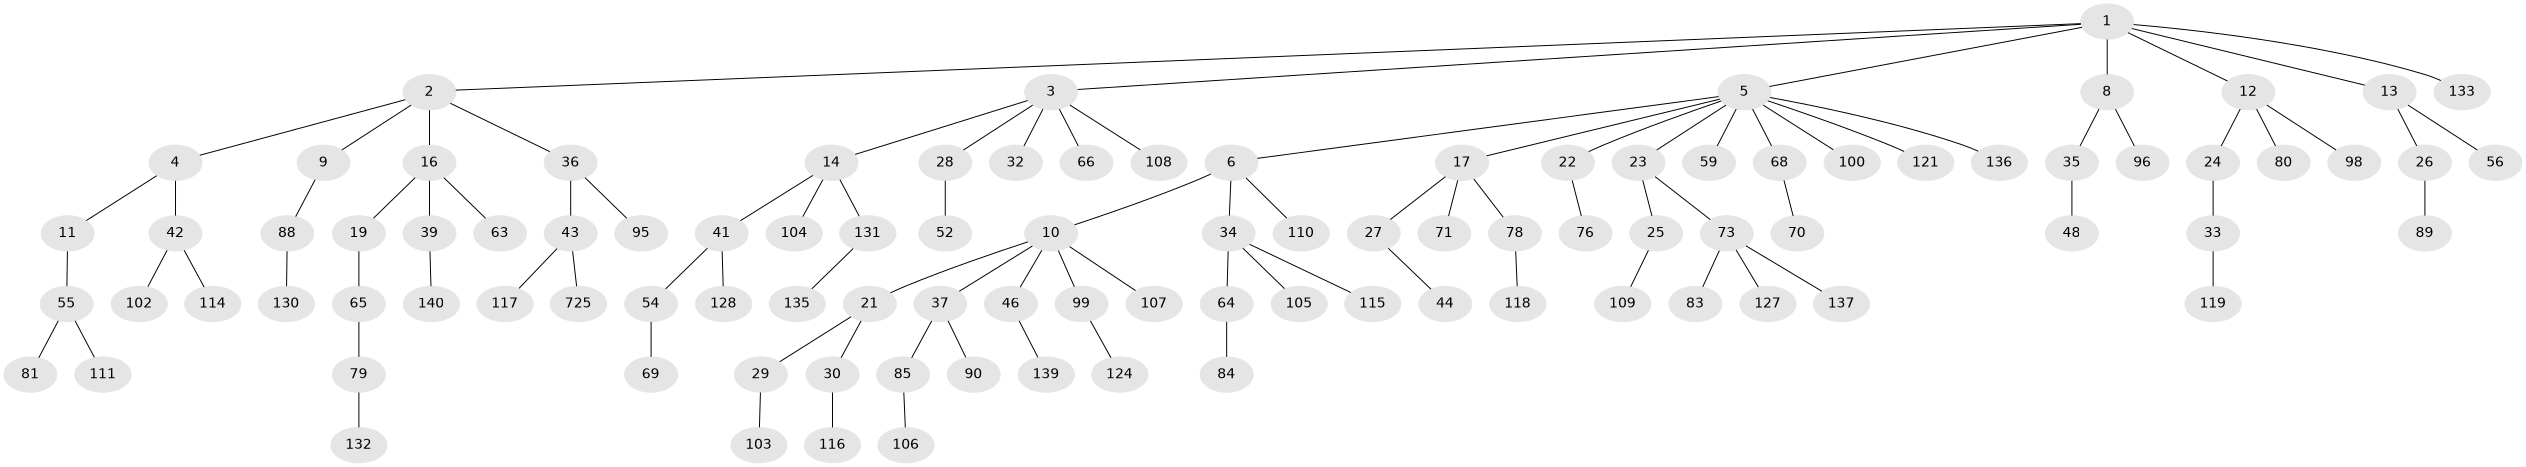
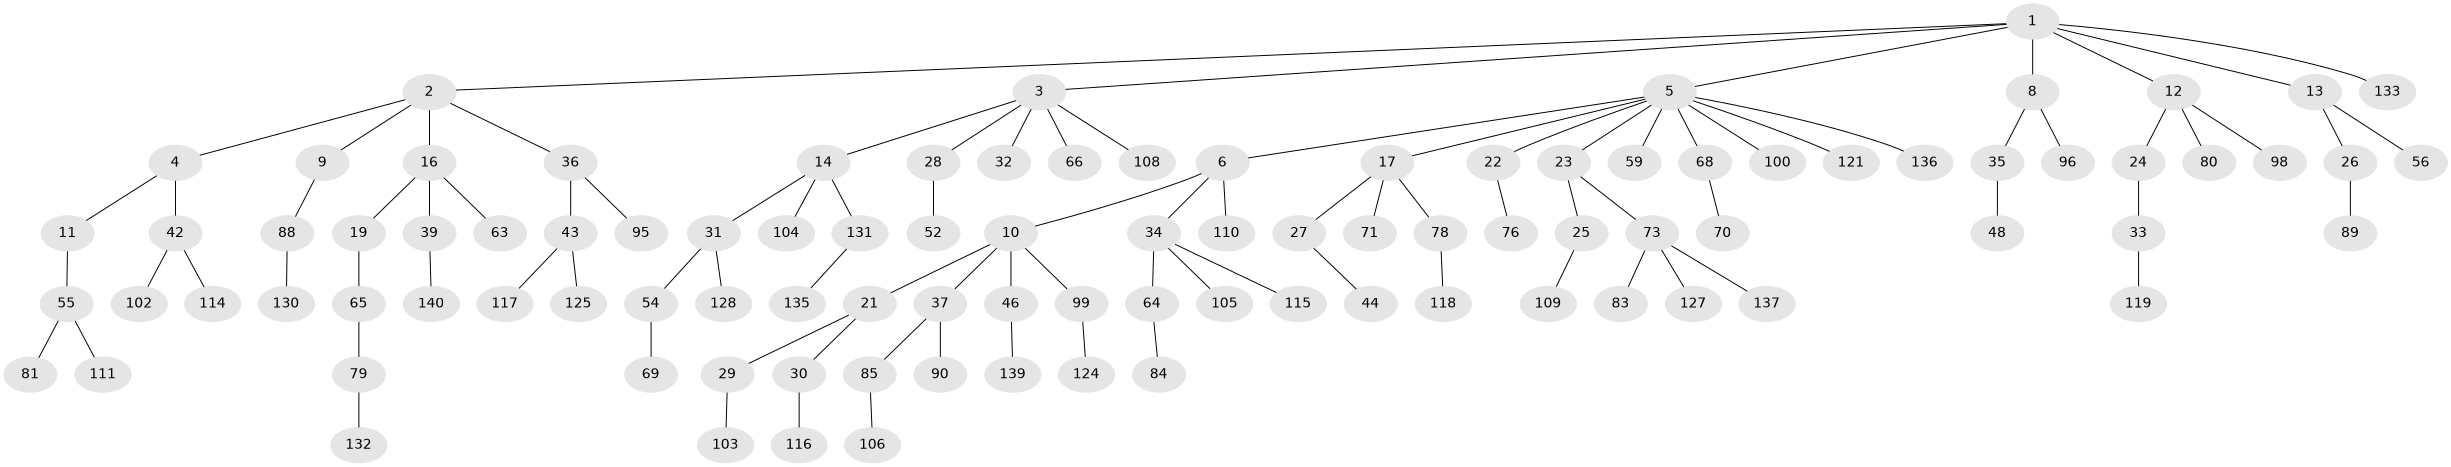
  graph {
    fontname="DejaVu Sans"
    node [color=gray90 fontname="DejaVu Sans" style=filled]
    edge [fontname="DejaVu Sans"]
    1 [super="+87"]
    2 [super="+97"]
    3 [super="+15"]
    5 [super="+20"]
    8 [super="+62"]
    12 [super="+67"]
    13 [super="+120"]
    133
    4 [super="+7"]
    9 [super="+57"]
    16 [super="+75"]
    36 [super="+74"]
    14 [super="+18"]
    28 [super="+64"]
    32
    66
    108
    6 [super="+91"]
    17 [super="+93"]
    22 [super="+53"]
    23
    59
    68
    100
    121
    136
    35 [super="+40"]
    96
    24 [super="+113"]
    80
    98
    26 [super="+45"]
    56
    11
    42 [super="+50"]
    88 [super="+112"]
    19
    39 [super="+41"]
    63
    43 [super="+47"]
    95
-   31 [super="+51" label=41]
+   31 [super="+51"]
    104
    131 [super="+134"]
    52
    55 [super="+92"]
    102
    114 [super="+129"]
    10 [super="+72"]
    34 [super="+86"]
    110
    27 [super="+126"]
    71
    78
    76
    25
    73 [super="+82"]
    70 [super="+123"]
    21
    37 [super="+38"]
    46
    99
-   107
    n64 [label=64 super="+77"]
    105
    115
    48 [super="+94"]
    130
    29
    30 [super="+49"]
    85
    90
    139
    124
    81
    111
    33
    89
    54 [super="+58"]
    128
    65
    140
    44 [super="+61"]
    118
    79 [super="+101"]
    103
    116
    109 [super="+138"]
    83
    127
    137
    119
    69
    84 [super="+122"]
    117
-   125 [label=725]
+   125
    106
    132
    135
    1 -- 2
    1 -- 3
    1 -- 5
    1 -- 8
    1 -- 12
    1 -- 13
    1 -- 133
    2 -- 4
    2 -- 9
    2 -- 16
    2 -- 36
    3 -- 14
    3 -- 28
    3 -- 32
    3 -- 66
    3 -- 108
    5 -- 6
    5 -- 17
    5 -- 22
    5 -- 23
    5 -- 59
    5 -- 68
    5 -- 100
    5 -- 121
    5 -- 136
    8 -- 35
    8 -- 96
    12 -- 24
    12 -- 80
    12 -- 98
    13 -- 26
    13 -- 56
    4 -- 11
    4 -- 42
    9 -- 88
    16 -- 19
    16 -- 39
    16 -- 63
    36 -- 43
    36 -- 95
    14 -- 31
    14 -- 104
    14 -- 131
    28 -- 52
    6 -- 10
    6 -- 34
    6 -- 110
    17 -- 27
    17 -- 71
    17 -- 78
    22 -- 76
    23 -- 25
    23 -- 73
    68 -- 70
    35 -- 48
    24 -- 33
    26 -- 89
    11 -- 55
    42 -- 102
    42 -- 114
    88 -- 130
    19 -- 65
    39 -- 140
    43 -- 117
    43 -- 125
    31 -- 54
    31 -- 128
    131 -- 135
    55 -- 81
    55 -- 111
    10 -- 21
    10 -- 37
    10 -- 46
    10 -- 99
-   10 -- 107
    34 -- n64
    34 -- 105
    34 -- 115
    27 -- 44
    78 -- 118
    25 -- 109
    73 -- 83
    73 -- 127
    73 -- 137
    21 -- 29
    21 -- 30
    37 -- 85
    37 -- 90
    46 -- 139
    99 -- 124
    n64 -- 84
    29 -- 103
    30 -- 116
    85 -- 106
    33 -- 119
    54 -- 69
    65 -- 79
    79 -- 132
  }
